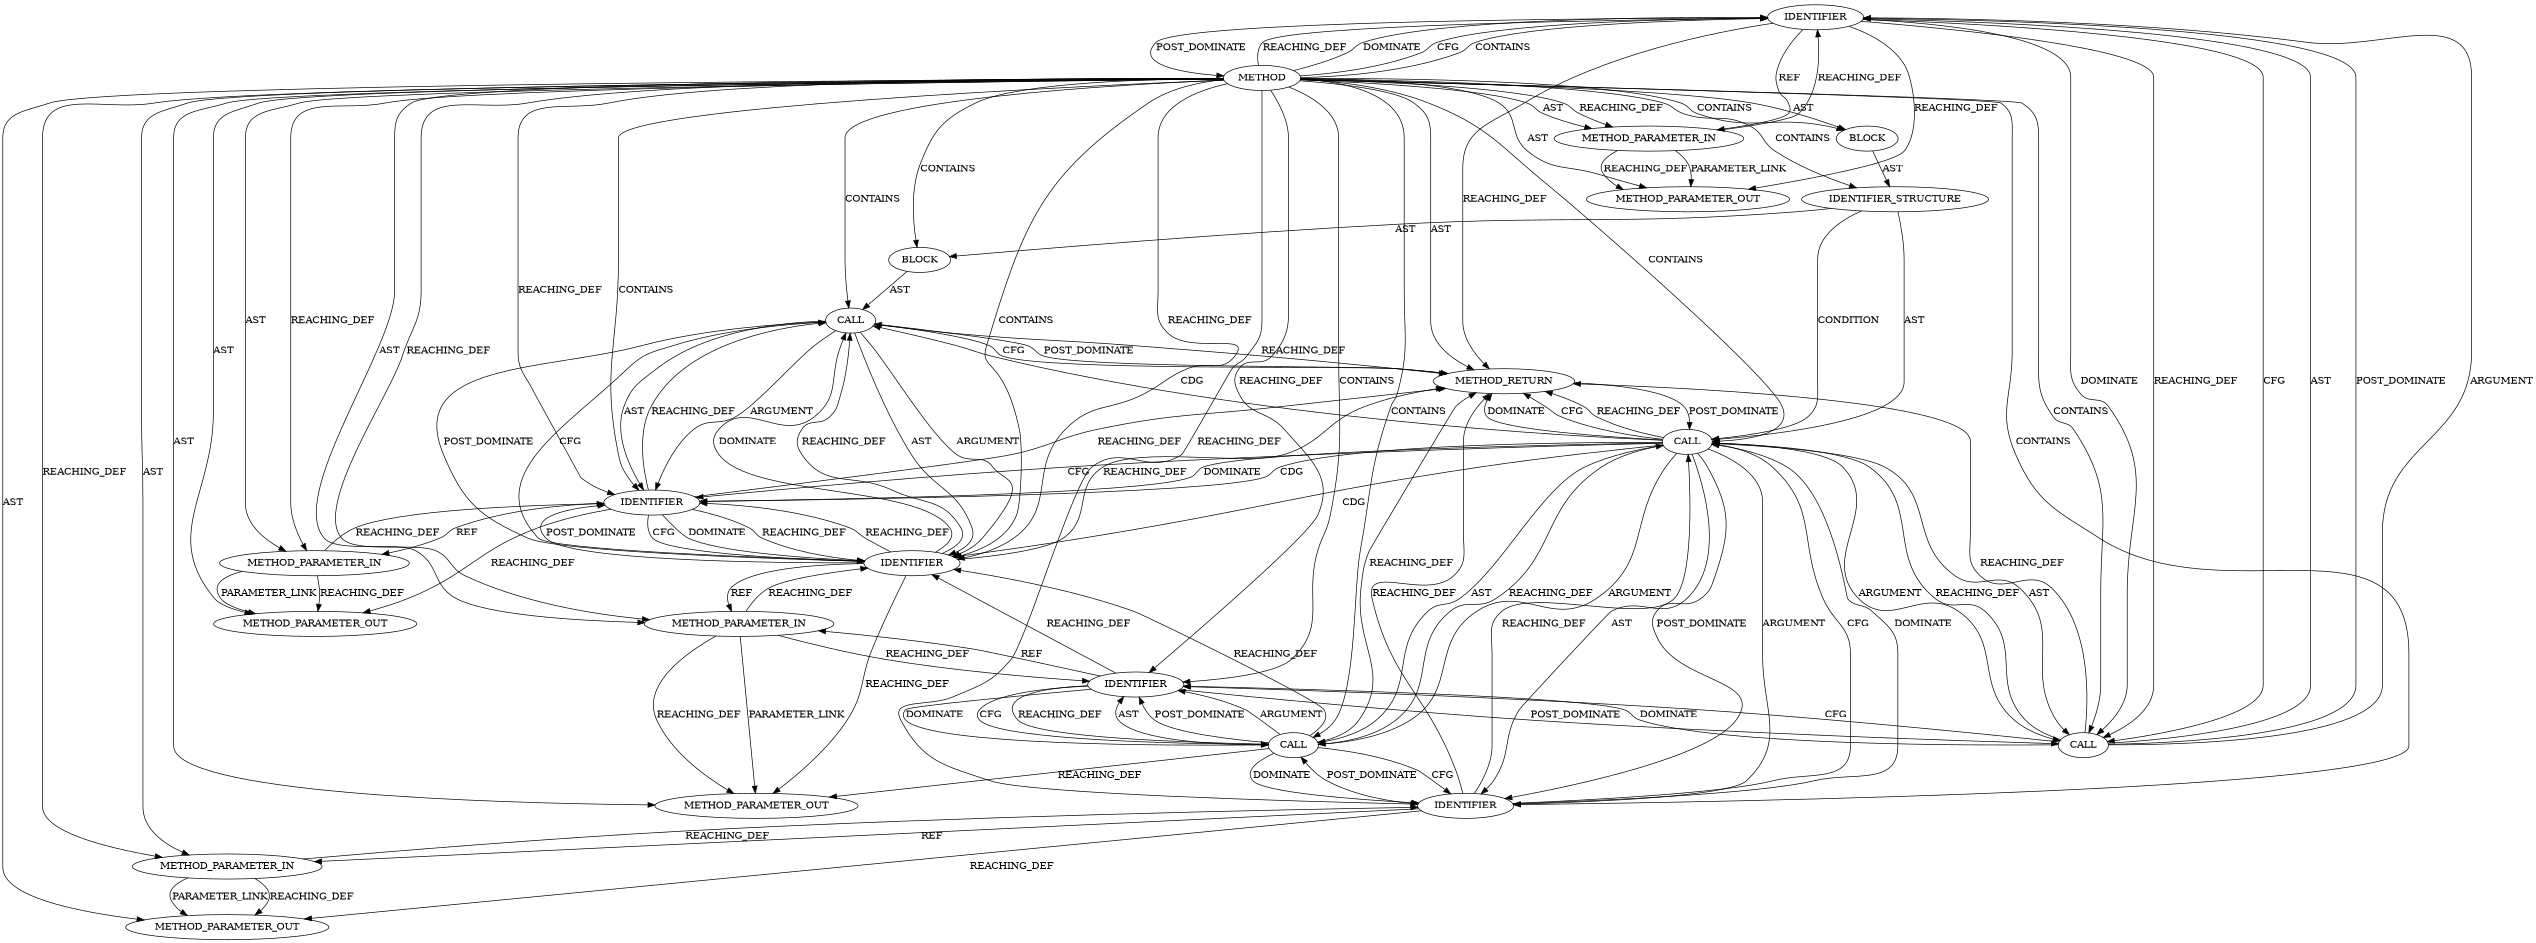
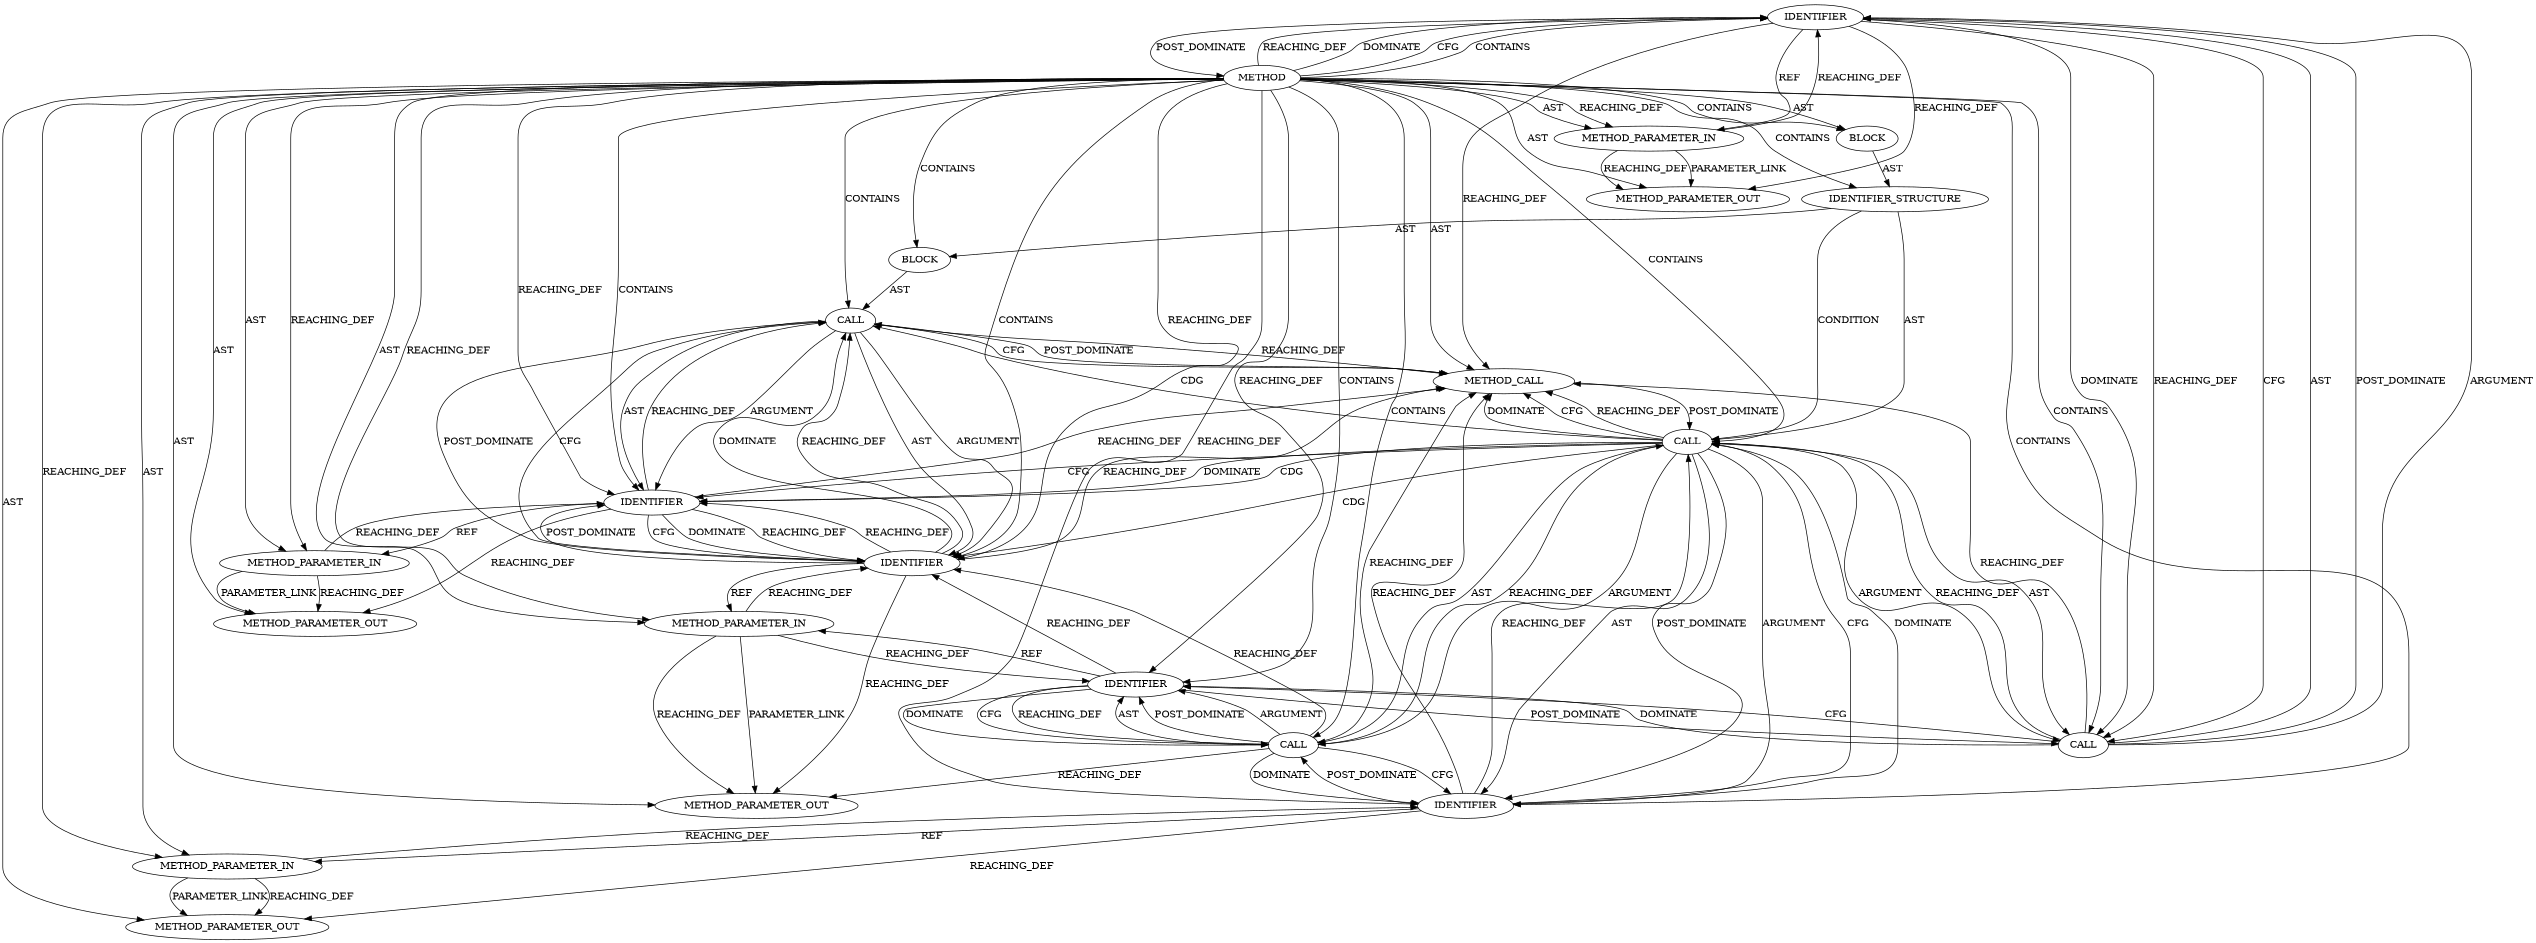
  digraph {
    node [CODE="struct net *net" COLUMN_NUMBER=1 LINE_NUMBER=850 ORDER=1 TYPE_FULL_NAME="<empty>"]
    n1 [ARGUMENT_INDEX=1 CODE=net COLUMN_NUMBER=37 LINE_NUMBER=853 NAME=net TYPE_FULL_NAME="net*" label=IDENTIFIER]
    n2 [AST_PARENT_FULL_NAME="file_code_old-97bf6f81-tipc_buf_append-145.c:<global>" AST_PARENT_TYPE=TYPE_DECL CODE="void tipc_skb_reject(struct net *net, int err, struct sk_buff *skb,\n		     struct sk_buff_head *xmitq)\n{\n	if (tipc_msg_reverse(tipc_own_addr(net), &skb, err))\n		__skb_queue_tail(xmitq, skb);\n}" COLUMN_NUMBER_END=1 FILENAME="file_code_old-97bf6f81-tipc_buf_append-145.c" FULL_NAME=tipc_skb_reject IS_EXTERNAL=false LINE_NUMBER_END=855 NAME=tipc_skb_reject ORDER=21 SIGNATURE="void tipc_skb_reject (net*,int,sk_buff*,sk_buff_head*)" label=METHOD TYPE_FULL_NAME=""]
-   n3 [CODE=RET EVALUATION_STRATEGY=BY_VALUE ORDER=6 TYPE_FULL_NAME=void label=METHOD_RETURN]
+   n3 [CODE=RET EVALUATION_STRATEGY=BY_VALUE ORDER=6 TYPE_FULL_NAME=void label=METHOD_CALL]
    n4 [COLUMN_NUMBER=22 EVALUATION_STRATEGY=BY_VALUE INDEX=1 IS_VARIADIC=false NAME=net TYPE_FULL_NAME="net*" label=METHOD_PARAMETER_OUT]
    n5 [ARGUMENT_INDEX=1 CODE="tipc_own_addr(net)" COLUMN_NUMBER=23 DISPATCH_TYPE=STATIC_DISPATCH LINE_NUMBER=853 METHOD_FULL_NAME=tipc_own_addr NAME=tipc_own_addr label=CALL]
    n6 [COLUMN_NUMBER=22 EVALUATION_STRATEGY=BY_VALUE INDEX=1 IS_VARIADIC=false NAME=net TYPE_FULL_NAME="net*" label=METHOD_PARAMETER_IN]
    n7 [ARGUMENT_INDEX=1 CODE=skb COLUMN_NUMBER=44 LINE_NUMBER=853 NAME=skb TYPE_FULL_NAME="sk_buff*" label=IDENTIFIER]
    n8 [ARGUMENT_INDEX=3 CODE=err COLUMN_NUMBER=49 LINE_NUMBER=853 NAME=err ORDER=3 TYPE_FULL_NAME=int label=IDENTIFIER]
    n9 [CODE="int err" COLUMN_NUMBER=39 EVALUATION_STRATEGY=BY_VALUE INDEX=2 IS_VARIADIC=false NAME=err ORDER=2 TYPE_FULL_NAME=int label=METHOD_PARAMETER_IN]
    n10 [CODE="struct sk_buff *skb" COLUMN_NUMBER=48 EVALUATION_STRATEGY=BY_VALUE INDEX=3 IS_VARIADIC=false NAME=skb ORDER=3 TYPE_FULL_NAME="sk_buff*" label=METHOD_PARAMETER_OUT]
    n11 [ARGUMENT_INDEX=2 CODE=skb COLUMN_NUMBER=27 LINE_NUMBER=854 NAME=skb ORDER=2 TYPE_FULL_NAME="sk_buff*" label=IDENTIFIER]
    n12 [CODE="struct sk_buff_head *xmitq" COLUMN_NUMBER=8 EVALUATION_STRATEGY=BY_VALUE INDEX=4 IS_VARIADIC=false LINE_NUMBER=851 NAME=xmitq ORDER=4 TYPE_FULL_NAME="sk_buff_head*" label=METHOD_PARAMETER_IN]
    n13 [ARGUMENT_INDEX=2 CODE="&skb" COLUMN_NUMBER=43 DISPATCH_TYPE=STATIC_DISPATCH LINE_NUMBER=853 METHOD_FULL_NAME="<operator>.addressOf" NAME="<operator>.addressOf" ORDER=2 label=CALL]
    n14 [ARGUMENT_INDEX=-1 CODE="tipc_msg_reverse(tipc_own_addr(net), &skb, err)" COLUMN_NUMBER=6 DISPATCH_TYPE=STATIC_DISPATCH LINE_NUMBER=853 METHOD_FULL_NAME=tipc_msg_reverse NAME=tipc_msg_reverse label=CALL]
    n15 [ARGUMENT_INDEX=1 CODE=xmitq COLUMN_NUMBER=20 LINE_NUMBER=854 NAME=xmitq TYPE_FULL_NAME="sk_buff_head*" label=IDENTIFIER]
    n16 [ARGUMENT_INDEX=-1 CODE="<empty>" COLUMN_NUMBER=3 LINE_NUMBER=854 ORDER=2 TYPE_FULL_NAME=void label=BLOCK]
    n17 [ARGUMENT_INDEX=-1 CODE="{\n	if (tipc_msg_reverse(tipc_own_addr(net), &skb, err))\n		__skb_queue_tail(xmitq, skb);\n}" LINE_NUMBER=852 ORDER=5 TYPE_FULL_NAME=void label=BLOCK]
    n18 [ARGUMENT_INDEX=-1 CODE="if (tipc_msg_reverse(tipc_own_addr(net), &skb, err))" COLUMN_NUMBER=2 CONTROL_STRUCTURE_TYPE=IF LINE_NUMBER=853 PARSER_TYPE_NAME=CASTIfStatement label=IDENTIFIER_STRUCTURE TYPE_FULL_NAME=""]
    n19 [CODE="int err" COLUMN_NUMBER=39 EVALUATION_STRATEGY=BY_VALUE INDEX=2 IS_VARIADIC=false NAME=err ORDER=2 TYPE_FULL_NAME=int label=METHOD_PARAMETER_OUT]
    n20 [CODE="struct sk_buff *skb" COLUMN_NUMBER=48 EVALUATION_STRATEGY=BY_VALUE INDEX=3 IS_VARIADIC=false NAME=skb ORDER=3 TYPE_FULL_NAME="sk_buff*" label=METHOD_PARAMETER_IN]
    n21 [CODE="struct sk_buff_head *xmitq" COLUMN_NUMBER=8 EVALUATION_STRATEGY=BY_VALUE INDEX=4 IS_VARIADIC=false LINE_NUMBER=851 NAME=xmitq ORDER=4 TYPE_FULL_NAME="sk_buff_head*" label=METHOD_PARAMETER_OUT]
    n22 [ARGUMENT_INDEX=1 CODE="__skb_queue_tail(xmitq, skb)" COLUMN_NUMBER=3 DISPATCH_TYPE=STATIC_DISPATCH LINE_NUMBER=854 METHOD_FULL_NAME=__skb_queue_tail NAME=__skb_queue_tail label=CALL]
    n1 -> n2 [label=POST_DOMINATE]
    n1 -> n3 [VARIABLE=net label=REACHING_DEF]
    n1 -> n4 [VARIABLE=net label=REACHING_DEF]
    n1 -> n5 [label=DOMINATE]
    n1 -> n5 [VARIABLE=net label=REACHING_DEF]
    n1 -> n5 [label=CFG]
    n1 -> n6 [label=REF]
    n2 -> n1 [label=REACHING_DEF]
    n2 -> n1 [label=DOMINATE]
    n2 -> n1 [label=CFG]
    n2 -> n1 [label=CONTAINS]
    n2 -> n3 [label=AST]
    n2 -> n4 [label=AST]
    n2 -> n5 [label=CONTAINS]
    n2 -> n6 [label=AST]
    n2 -> n6 [label=REACHING_DEF]
    n2 -> n7 [label=REACHING_DEF]
    n2 -> n7 [label=CONTAINS]
    n2 -> n8 [label=REACHING_DEF]
    n2 -> n8 [label=CONTAINS]
    n2 -> n9 [label=AST]
    n2 -> n9 [label=REACHING_DEF]
    n2 -> n10 [label=AST]
    n2 -> n11 [label=CONTAINS]
    n2 -> n11 [label=REACHING_DEF]
    n2 -> n12 [label=REACHING_DEF]
    n2 -> n12 [label=AST]
    n2 -> n13 [label=CONTAINS]
    n2 -> n14 [label=CONTAINS]
    n2 -> n15 [label=REACHING_DEF]
    n2 -> n15 [label=CONTAINS]
    n2 -> n16 [label=CONTAINS]
    n2 -> n17 [label=CONTAINS]
    n2 -> n17 [label=AST]
    n2 -> n18 [label=CONTAINS]
    n2 -> n19 [label=AST]
    n2 -> n20 [label=AST]
    n2 -> n20 [label=REACHING_DEF]
    n2 -> n21 [label=AST]
    n2 -> n22 [label=CONTAINS]
    n3 -> n14 [label=POST_DOMINATE]
    n3 -> n22 [label=POST_DOMINATE]
    n5 -> n1 [label=AST]
    n5 -> n1 [label=POST_DOMINATE]
    n5 -> n1 [label=ARGUMENT]
    n5 -> n3 [VARIABLE="tipc_own_addr(net)" label=REACHING_DEF]
    n5 -> n7 [label=DOMINATE]
    n5 -> n7 [label=CFG]
    n5 -> n14 [VARIABLE="tipc_own_addr(net)" label=REACHING_DEF]
    n6 -> n1 [VARIABLE=net label=REACHING_DEF]
    n6 -> n4 [VARIABLE=net label=REACHING_DEF]
    n6 -> n4 [label=PARAMETER_LINK]
    n7 -> n5 [label=POST_DOMINATE]
    n7 -> n11 [VARIABLE=skb label=REACHING_DEF]
    n7 -> n13 [label=DOMINATE]
    n7 -> n13 [label=CFG]
    n7 -> n13 [VARIABLE=skb label=REACHING_DEF]
    n7 -> n20 [label=REF]
    n8 -> n3 [VARIABLE=err label=REACHING_DEF]
    n8 -> n9 [label=REF]
    n8 -> n13 [label=POST_DOMINATE]
    n8 -> n14 [label=CFG]
    n8 -> n14 [label=DOMINATE]
    n8 -> n14 [VARIABLE=err label=REACHING_DEF]
    n8 -> n19 [VARIABLE=err label=REACHING_DEF]
    n9 -> n8 [VARIABLE=err label=REACHING_DEF]
    n9 -> n19 [label=PARAMETER_LINK]
    n9 -> n19 [VARIABLE=err label=REACHING_DEF]
    n11 -> n3 [VARIABLE=skb label=REACHING_DEF]
    n11 -> n10 [VARIABLE=skb label=REACHING_DEF]
    n11 -> n15 [VARIABLE=skb label=REACHING_DEF]
    n11 -> n15 [label=POST_DOMINATE]
    n11 -> n20 [label=REF]
    n11 -> n22 [label=CFG]
    n11 -> n22 [label=DOMINATE]
    n11 -> n22 [VARIABLE=skb label=REACHING_DEF]
    n12 -> n15 [VARIABLE=xmitq label=REACHING_DEF]
    n12 -> n21 [VARIABLE=xmitq label=REACHING_DEF]
    n12 -> n21 [label=PARAMETER_LINK]
    n13 -> n3 [VARIABLE="&skb" label=REACHING_DEF]
    n13 -> n7 [label=AST]
    n13 -> n7 [label=POST_DOMINATE]
    n13 -> n7 [label=ARGUMENT]
    n13 -> n8 [label=CFG]
    n13 -> n8 [label=DOMINATE]
    n13 -> n10 [VARIABLE="&skb" label=REACHING_DEF]
    n13 -> n11 [VARIABLE="&skb" label=REACHING_DEF]
    n13 -> n14 [VARIABLE="&skb" label=REACHING_DEF]
    n14 -> n3 [label=DOMINATE]
    n14 -> n3 [label=CFG]
    n14 -> n3 [VARIABLE="tipc_msg_reverse(tipc_own_addr(net), &skb, err)" label=REACHING_DEF]
    n14 -> n5 [label=ARGUMENT]
    n14 -> n5 [label=AST]
    n14 -> n8 [label=AST]
    n14 -> n8 [label=ARGUMENT]
    n14 -> n8 [label=POST_DOMINATE]
    n14 -> n11 [label=CDG]
    n14 -> n13 [label=AST]
    n14 -> n13 [label=ARGUMENT]
    n14 -> n15 [label=CDG]
    n14 -> n15 [label=CFG]
    n14 -> n15 [label=DOMINATE]
    n14 -> n22 [label=CDG]
    n15 -> n3 [VARIABLE=xmitq label=REACHING_DEF]
    n15 -> n11 [label=CFG]
    n15 -> n11 [VARIABLE=xmitq label=REACHING_DEF]
    n15 -> n11 [label=DOMINATE]
    n15 -> n12 [label=REF]
    n15 -> n21 [VARIABLE=xmitq label=REACHING_DEF]
    n15 -> n22 [VARIABLE=xmitq label=REACHING_DEF]
    n16 -> n22 [label=AST]
    n17 -> n18 [label=AST]
    n18 -> n14 [label=AST]
    n18 -> n14 [label=CONDITION]
    n18 -> n16 [label=AST]
    n20 -> n7 [VARIABLE=skb label=REACHING_DEF]
    n20 -> n10 [VARIABLE=skb label=REACHING_DEF]
    n20 -> n10 [label=PARAMETER_LINK]
    n20 -> n11 [VARIABLE=skb label=REACHING_DEF]
    n22 -> n3 [VARIABLE="__skb_queue_tail(xmitq, skb)" label=REACHING_DEF]
    n22 -> n3 [label=CFG]
    n22 -> n11 [label=AST]
    n22 -> n11 [label=ARGUMENT]
    n22 -> n11 [label=POST_DOMINATE]
    n22 -> n15 [label=AST]
    n22 -> n15 [label=ARGUMENT]
  }
